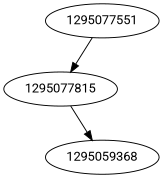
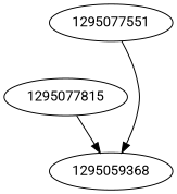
  strict digraph {
    fontname=Roboto
    node [fontname=Roboto]
    edge [fontname=Roboto]
    1295077551
    1295077815
    1295059368
-   1295077551 -> 1295077815
+   1295077551 -> 1295059368
    1295077815 -> 1295059368
  }
